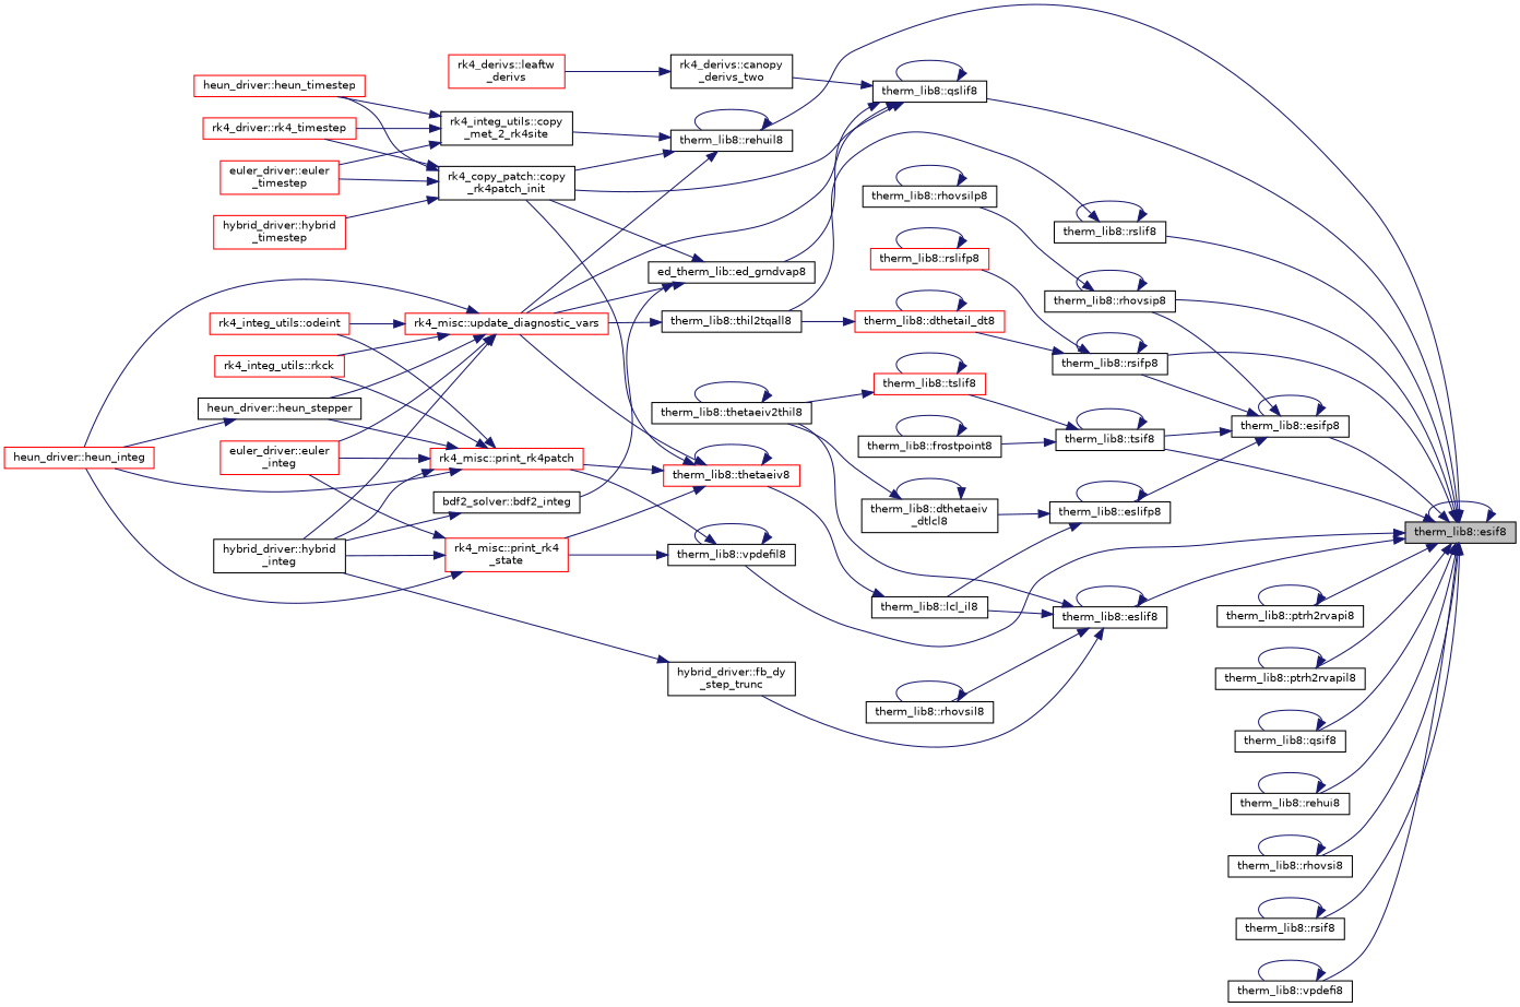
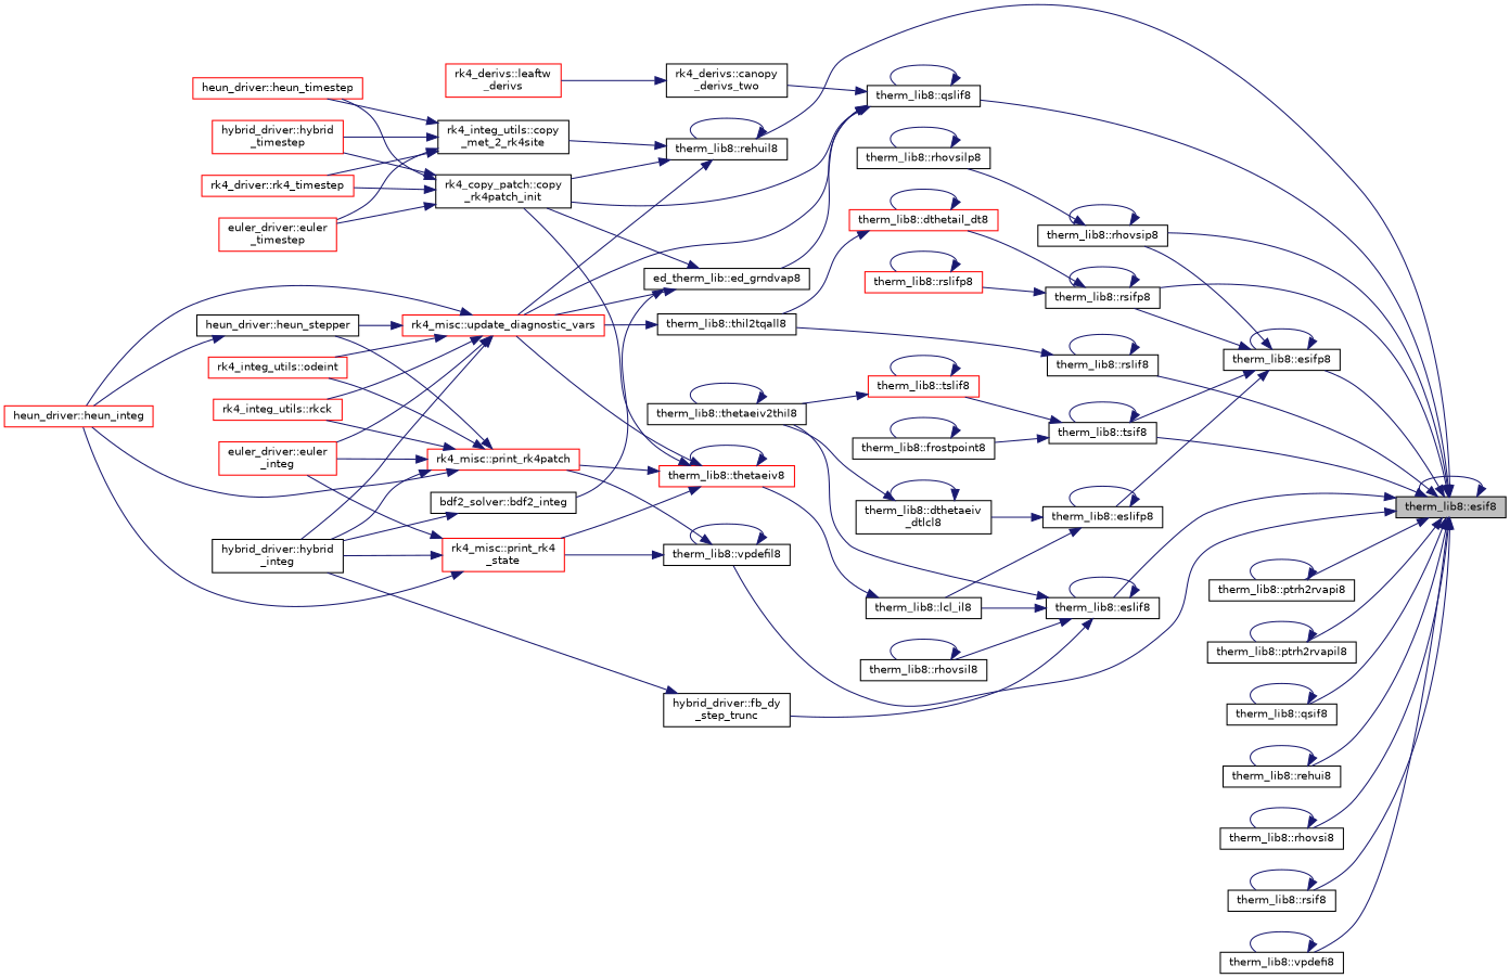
  digraph {
    rankdir=RL
    node [color=black fillcolor=white fontname=Helvetica fontsize=10 shape=record style=filled]
    edge [color=midnightblue dir=back fontname=Helvetica fontsize=10 labelfontname=Helvetica labelfontsize=10 style=solid]
    n1 [fillcolor=grey75 fontcolor=black height=0.2 label="therm_lib8::esif8" width=0.4]
    n2 [height=0.2 label="therm_lib8::esifp8" width=0.4]
    n3 [height=0.2 label="therm_lib8::rhovsip8" width=0.4]
    n4 [height=0.2 label="therm_lib8::rsifp8" width=0.4]
    n5 [height=0.2 label="therm_lib8::tsif8" width=0.4]
    n6 [height=0.2 label="therm_lib8::eslif8" width=0.4]
    n7 [height=0.2 label="therm_lib8::ptrh2rvapi8" width=0.4]
    n8 [height=0.2 label="therm_lib8::ptrh2rvapil8" width=0.4]
    n9 [height=0.2 label="therm_lib8::qsif8" width=0.4]
    n10 [height=0.2 label="therm_lib8::qslif8" width=0.4]
    n11 [height=0.2 label="therm_lib8::rehui8" width=0.4]
    n12 [height=0.2 label="therm_lib8::rehuil8" width=0.4]
    n13 [height=0.2 label="therm_lib8::rhovsi8" width=0.4]
    n14 [height=0.2 label="therm_lib8::rsif8" width=0.4]
    n15 [height=0.2 label="therm_lib8::rslif8" width=0.4]
    n16 [height=0.2 label="therm_lib8::vpdefi8" width=0.4]
    n17 [height=0.2 label="therm_lib8::vpdefil8" width=0.4]
    n18 [height=0.2 label="therm_lib8::eslifp8" width=0.4]
    n19 [height=0.2 label="therm_lib8::rhovsilp8" width=0.4]
    n20 [color=red height=0.2 label="therm_lib8::dthetail_dt8" width=0.4]
    n21 [color=red height=0.2 label="therm_lib8::rslifp8" width=0.4]
    n22 [height=0.2 label="therm_lib8::frostpoint8" width=0.4]
    n23 [color=red height=0.2 label="therm_lib8::tslif8" width=0.4]
    n24 [height=0.2 label="therm_lib8::lcl_il8" width=0.4]
    n25 [height=0.2 label="therm_lib8::thetaeiv2thil8" width=0.4]
    n26 [height=0.2 label="hybrid_driver::fb_dy\l_step_trunc" width=0.4]
    n27 [height=0.2 label="therm_lib8::rhovsil8" width=0.4]
    n28 [height=0.2 label="rk4_copy_patch::copy\l_rk4patch_init" width=0.4]
    n29 [color=red height=0.2 label="rk4_misc::update_diagnostic_vars" width=0.4]
    n30 [height=0.2 label="rk4_derivs::canopy\l_derivs_two" width=0.4]
    n31 [height=0.2 label="ed_therm_lib::ed_grndvap8" width=0.4]
    n32 [height=0.2 label="rk4_integ_utils::copy\l_met_2_rk4site" width=0.4]
    n33 [height=0.2 label="therm_lib8::thil2tqall8" width=0.4]
    n34 [color=red height=0.2 label="rk4_misc::print_rk4\l_state" width=0.4]
    n35 [color=red height=0.2 label="rk4_misc::print_rk4patch" width=0.4]
    n36 [height=0.2 label="therm_lib8::dthetaeiv\l_dtlcl8" width=0.4]
    n37 [color=red height=0.2 label="therm_lib8::thetaeiv8" width=0.4]
    n38 [color=red height=0.2 label="euler_driver::euler\l_timestep" width=0.4]
    n39 [color=red height=0.2 label="heun_driver::heun_timestep" width=0.4]
    n40 [color=red height=0.2 label="hybrid_driver::hybrid\l_timestep" width=0.4]
    n41 [color=red height=0.2 label="rk4_driver::rk4_timestep" width=0.4]
    n42 [color=red height=0.2 label="euler_driver::euler\l_integ" width=0.4]
    n43 [color=red height=0.2 label="heun_driver::heun_integ" width=0.4]
    n44 [height=0.2 label="hybrid_driver::hybrid\l_integ" width=0.4]
    n45 [height=0.2 label="heun_driver::heun_stepper" width=0.4]
    n46 [color=red height=0.2 label="rk4_integ_utils::odeint" width=0.4]
    n47 [color=red height=0.2 label="rk4_integ_utils::rkck" width=0.4]
    n48 [color=red height=0.2 label="rk4_derivs::leaftw\l_derivs" width=0.4]
    n49 [height=0.2 label="bdf2_solver::bdf2_integ" width=0.4]
    n1 -> n1
    n1 -> n2
    n1 -> n3
    n1 -> n4
    n1 -> n5
    n1 -> n6
    n1 -> n7
    n1 -> n8
    n1 -> n9
    n1 -> n10
    n1 -> n11
    n1 -> n12
    n1 -> n13
    n1 -> n14
    n1 -> n15
    n1 -> n16
    n1 -> n17
    n2 -> n2
    n2 -> n3
    n2 -> n4
    n2 -> n5
    n2 -> n18
    n3 -> n3
    n3 -> n19
    n4 -> n4
    n4 -> n20
    n4 -> n21
    n5 -> n5
    n5 -> n22
    n5 -> n23
    n6 -> n6
    n6 -> n24
    n6 -> n25
    n6 -> n26
    n6 -> n27
    n7 -> n7
    n8 -> n8
    n9 -> n9
    n10 -> n10
    n10 -> n28
    n10 -> n29
    n10 -> n30
    n10 -> n31
    n11 -> n11
    n12 -> n12
    n12 -> n28
    n12 -> n29
    n12 -> n32
    n13 -> n13
    n14 -> n14
    n15 -> n15
    n15 -> n33
    n16 -> n16
    n17 -> n17
    n17 -> n34
    n17 -> n35
    n18 -> n18
    n18 -> n24
    n18 -> n36
    n19 -> n19
    n20 -> n20
    n20 -> n33
    n21 -> n21
    n22 -> n22
    n23 -> n23
    n23 -> n25
    n24 -> n37
    n25 -> n25
    n26 -> n44
    n27 -> n27
    n28 -> n38
    n28 -> n39
    n28 -> n40
    n28 -> n41
    n29 -> n42
    n29 -> n43
    n29 -> n44
    n29 -> n45
    n29 -> n46
    n29 -> n47
    n30 -> n48
    n31 -> n28
    n31 -> n29
    n31 -> n49
    n32 -> n38
    n32 -> n39
+   n32 -> n40
    n32 -> n41
    n33 -> n29
    n34 -> n42
    n34 -> n43
    n34 -> n44
    n35 -> n42
    n35 -> n43
    n35 -> n44
    n35 -> n45
    n35 -> n46
    n35 -> n47
    n36 -> n25
    n36 -> n36
    n37 -> n28
    n37 -> n29
    n37 -> n34
    n37 -> n35
    n37 -> n37
    n45 -> n43
    n49 -> n44
  }
